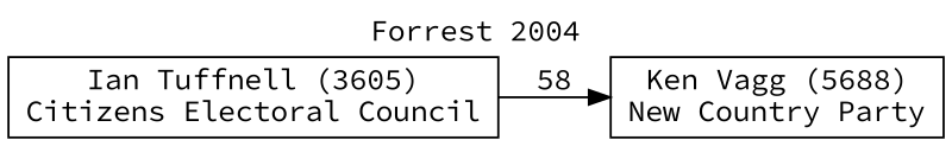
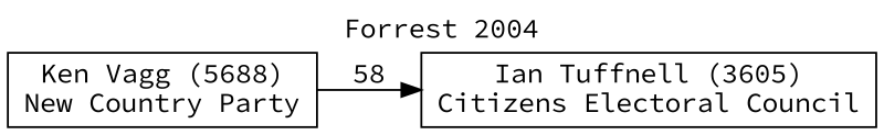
  digraph {
    label="Forrest 2004"
    labelloc=t
    mclimit=10
    rankdir=LR
    fontname="Source Code Pro"
    node [shape=box fontname="Source Code Pro"]
    n1 [label="Ken Vagg (5688)\nNew Country Party"]
    n2 [label="Ian Tuffnell (3605)\nCitizens Electoral Council"]
-   n2 -> n1 [label=58 fontname="Source Code Pro"]
+   n1 -> n2 [label=58 fontname="Source Code Pro"]
  }
